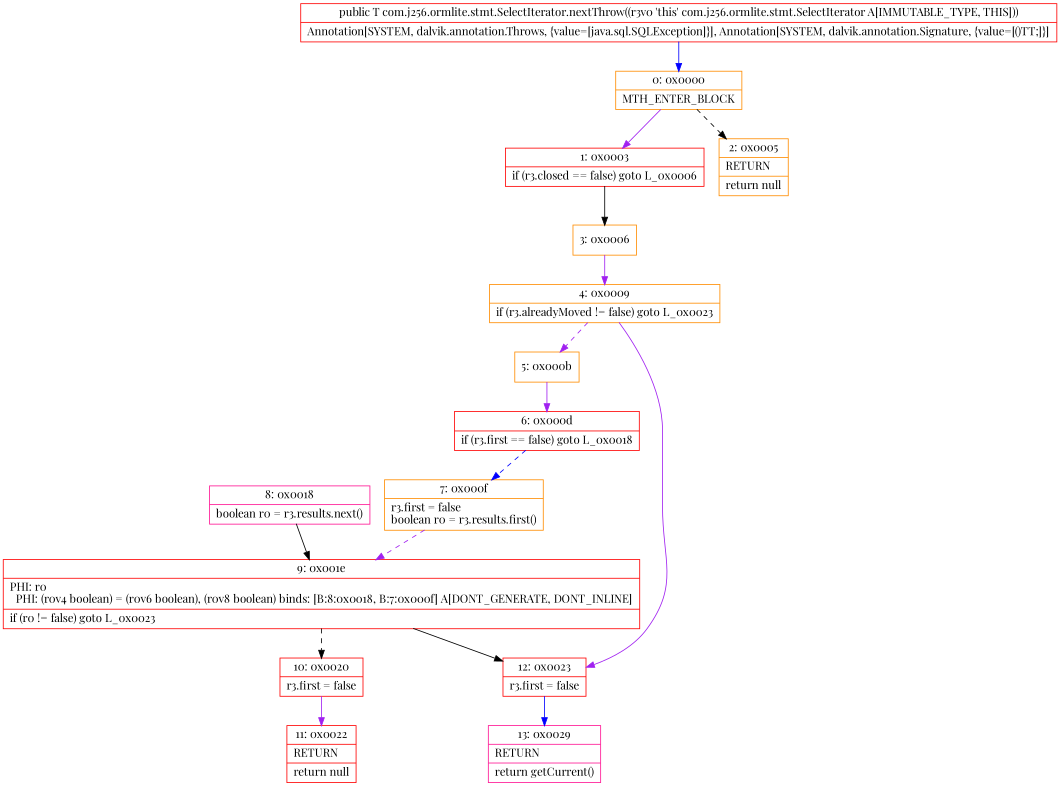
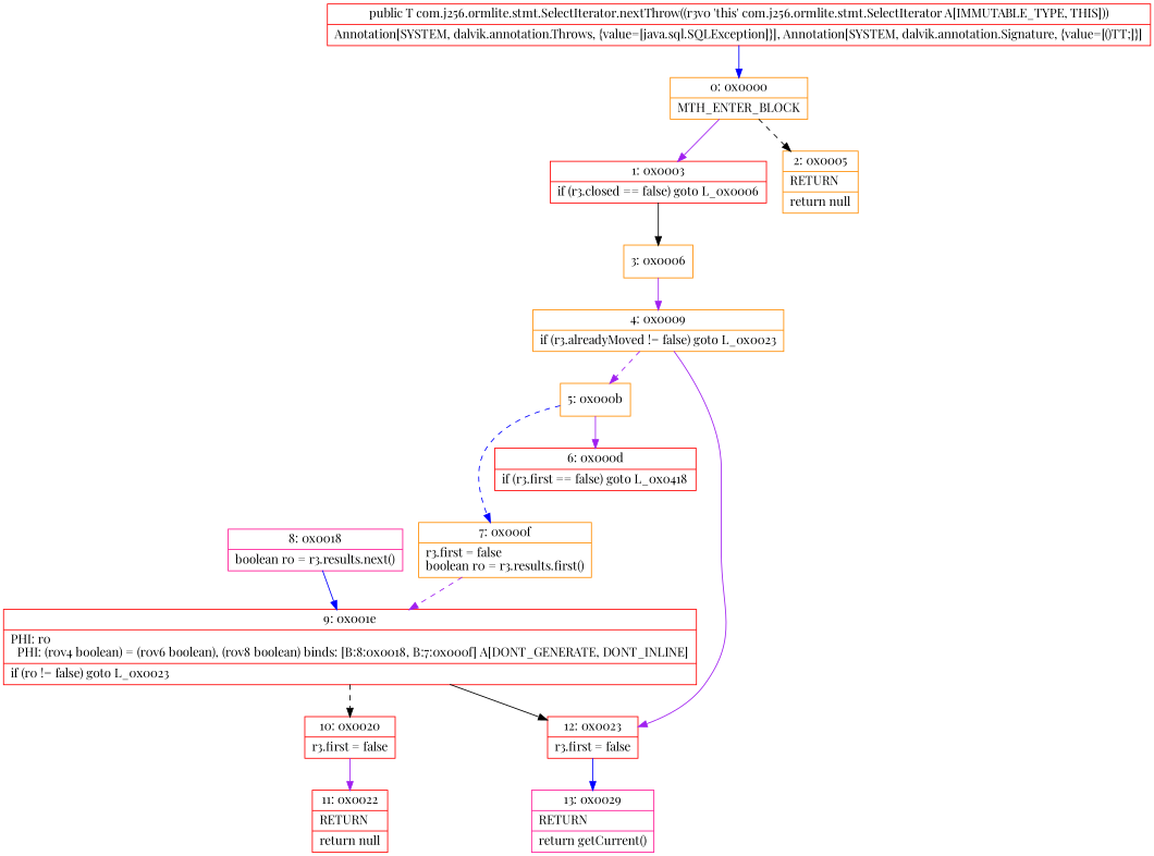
  digraph {
    fontname="Playfair Display"
    node [color=red fontname="Playfair Display" shape=record]
    edge [color=purple fontname="Playfair Display"]
    n1 [color=darkorange label="{0\:\ 0x0000|MTH_ENTER_BLOCK\l}"]
    n2 [label="{1\:\ 0x0003|if (r3.closed == false) goto L_0x0006\l}"]
    n3 [color=darkorange label="{2\:\ 0x0005|RETURN\l|return null\l}"]
    n4 [color=darkorange label="{3\:\ 0x0006}"]
    n5 [color=darkorange label="{4\:\ 0x0009|if (r3.alreadyMoved != false) goto L_0x0023\l}"]
    n6 [color=darkorange label="{5\:\ 0x000b}"]
    n7 [label="{12\:\ 0x0023|r3.first = false\l}"]
-   n8 [label="{6\:\ 0x000d|if (r3.first == false) goto L_0x0018\l}"]
+   n8 [label="{6\:\ 0x000d|if (r3.first == false) goto L_0x0418\l}"]
    n9 [color=deeppink label="{13\:\ 0x0029|RETURN\l|return getCurrent()\l}"]
    n10 [color=darkorange label="{7\:\ 0x000f|r3.first = false\lboolean r0 = r3.results.first()\l}"]
    n11 [label="{9\:\ 0x001e|PHI: r0 \l  PHI: (r0v4 boolean) = (r0v6 boolean), (r0v8 boolean) binds: [B:8:0x0018, B:7:0x000f] A[DONT_GENERATE, DONT_INLINE]\l|if (r0 != false) goto L_0x0023\l}"]
    n12 [color=deeppink label="{8\:\ 0x0018|boolean r0 = r3.results.next()\l}"]
    n13 [label="{10\:\ 0x0020|r3.first = false\l}"]
    n14 [label="{11\:\ 0x0022|RETURN\l|return null\l}"]
    n15 [label="{public T com.j256.ormlite.stmt.SelectIterator.nextThrow((r3v0 'this' com.j256.ormlite.stmt.SelectIterator A[IMMUTABLE_TYPE, THIS]))  | Annotation[SYSTEM, dalvik.annotation.Throws, \{value=[java.sql.SQLException]\}], Annotation[SYSTEM, dalvik.annotation.Signature, \{value=[()TT;]\}]\l}"]
    n1 -> n2
    n1 -> n3 [color=black style=dashed]
    n2 -> n4 [color=black]
    n4 -> n5
    n5 -> n6 [style=dashed]
    n5 -> n7
    n6 -> n8
    n7 -> n9 [color=blue]
-   n8 -> n10 [color=blue style=dashed]
+   n6 -> n10 [color=blue style=dashed]
    n10 -> n11 [style=dashed]
    n11 -> n7 [color=black]
    n11 -> n13 [color=black style=dashed]
-   n12 -> n11 [color=black]
+   n12 -> n11 [color=blue]
    n13 -> n14
    n15 -> n1 [color=blue]
  }
